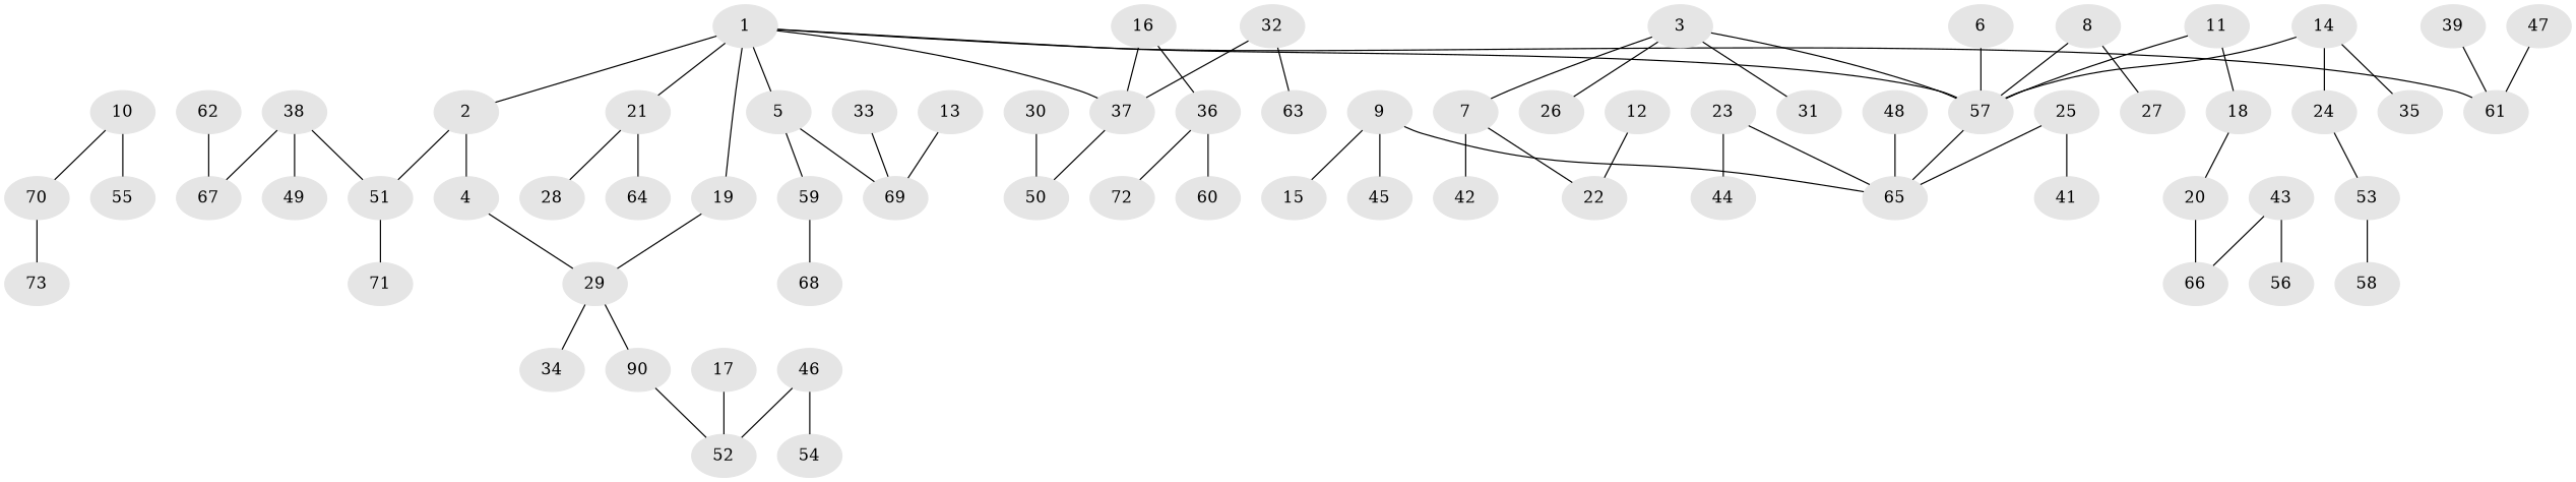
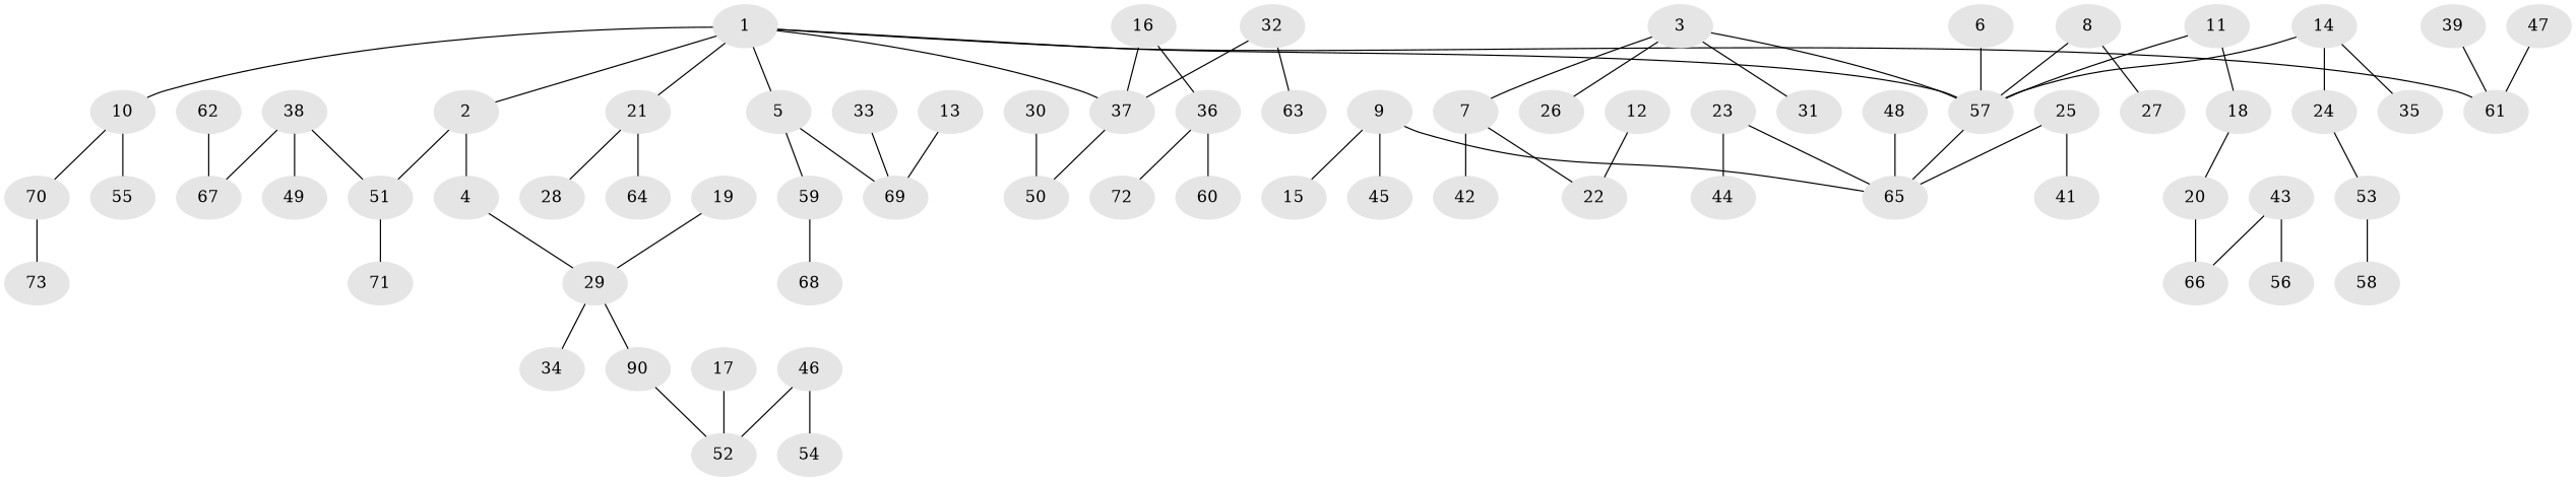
  graph {
    node [color=gray90 style=filled]
    edge [weight=1.0]
    1
    2
    5
    10
    21
    37
    57
    61
    4
    51
    59
    69
    55
    70
    28
    64
    50
    65
    29
    71
    3
    7
    26
    31
    22
    42
    34
    n28 [label=90]
    68
    6
    8
    27
    9
    15
    45
    73
    11
    18
    20
    12
    13
    14
    35
    24
    16
    36
    60
    72
    17
    52
    66
    53
    19
    23
    44
    58
    25
    41
    30
    32
    63
    33
    38
    49
    67
    39
    43
    56
    46
    54
    47
    48
    62
    1 -- 2
    1 -- 5
-   1 -- 19
+   1 -- 10
    1 -- 21
    1 -- 37
    1 -- 57
    1 -- 61
    2 -- 4
    2 -- 51
    5 -- 59
    5 -- 69
    10 -- 55
    10 -- 70
    21 -- 28
    21 -- 64
    37 -- 50
    57 -- 65
    4 -- 29
    51 -- 71
    59 -- 68
    70 -- 73
    29 -- 34
    29 -- n28
    3 -- 57
    3 -- 7
    3 -- 26
    3 -- 31
    7 -- 22
    7 -- 42
    n28 -- 52
    6 -- 57
    8 -- 57
    8 -- 27
    9 -- 65
    9 -- 15
    9 -- 45
    11 -- 57
    11 -- 18
    18 -- 20
    20 -- 66
    12 -- 22
    13 -- 69
    14 -- 57
    14 -- 35
    14 -- 24
    24 -- 53
    16 -- 37
    16 -- 36
    36 -- 60
    36 -- 72
    17 -- 52
    53 -- 58
    19 -- 29
    23 -- 65
    23 -- 44
    25 -- 65
    25 -- 41
    30 -- 50
    32 -- 37
    32 -- 63
    33 -- 69
    38 -- 51
    38 -- 49
    38 -- 67
    39 -- 61
    43 -- 66
    43 -- 56
    46 -- 52
    46 -- 54
    47 -- 61
    48 -- 65
    62 -- 67
  }
